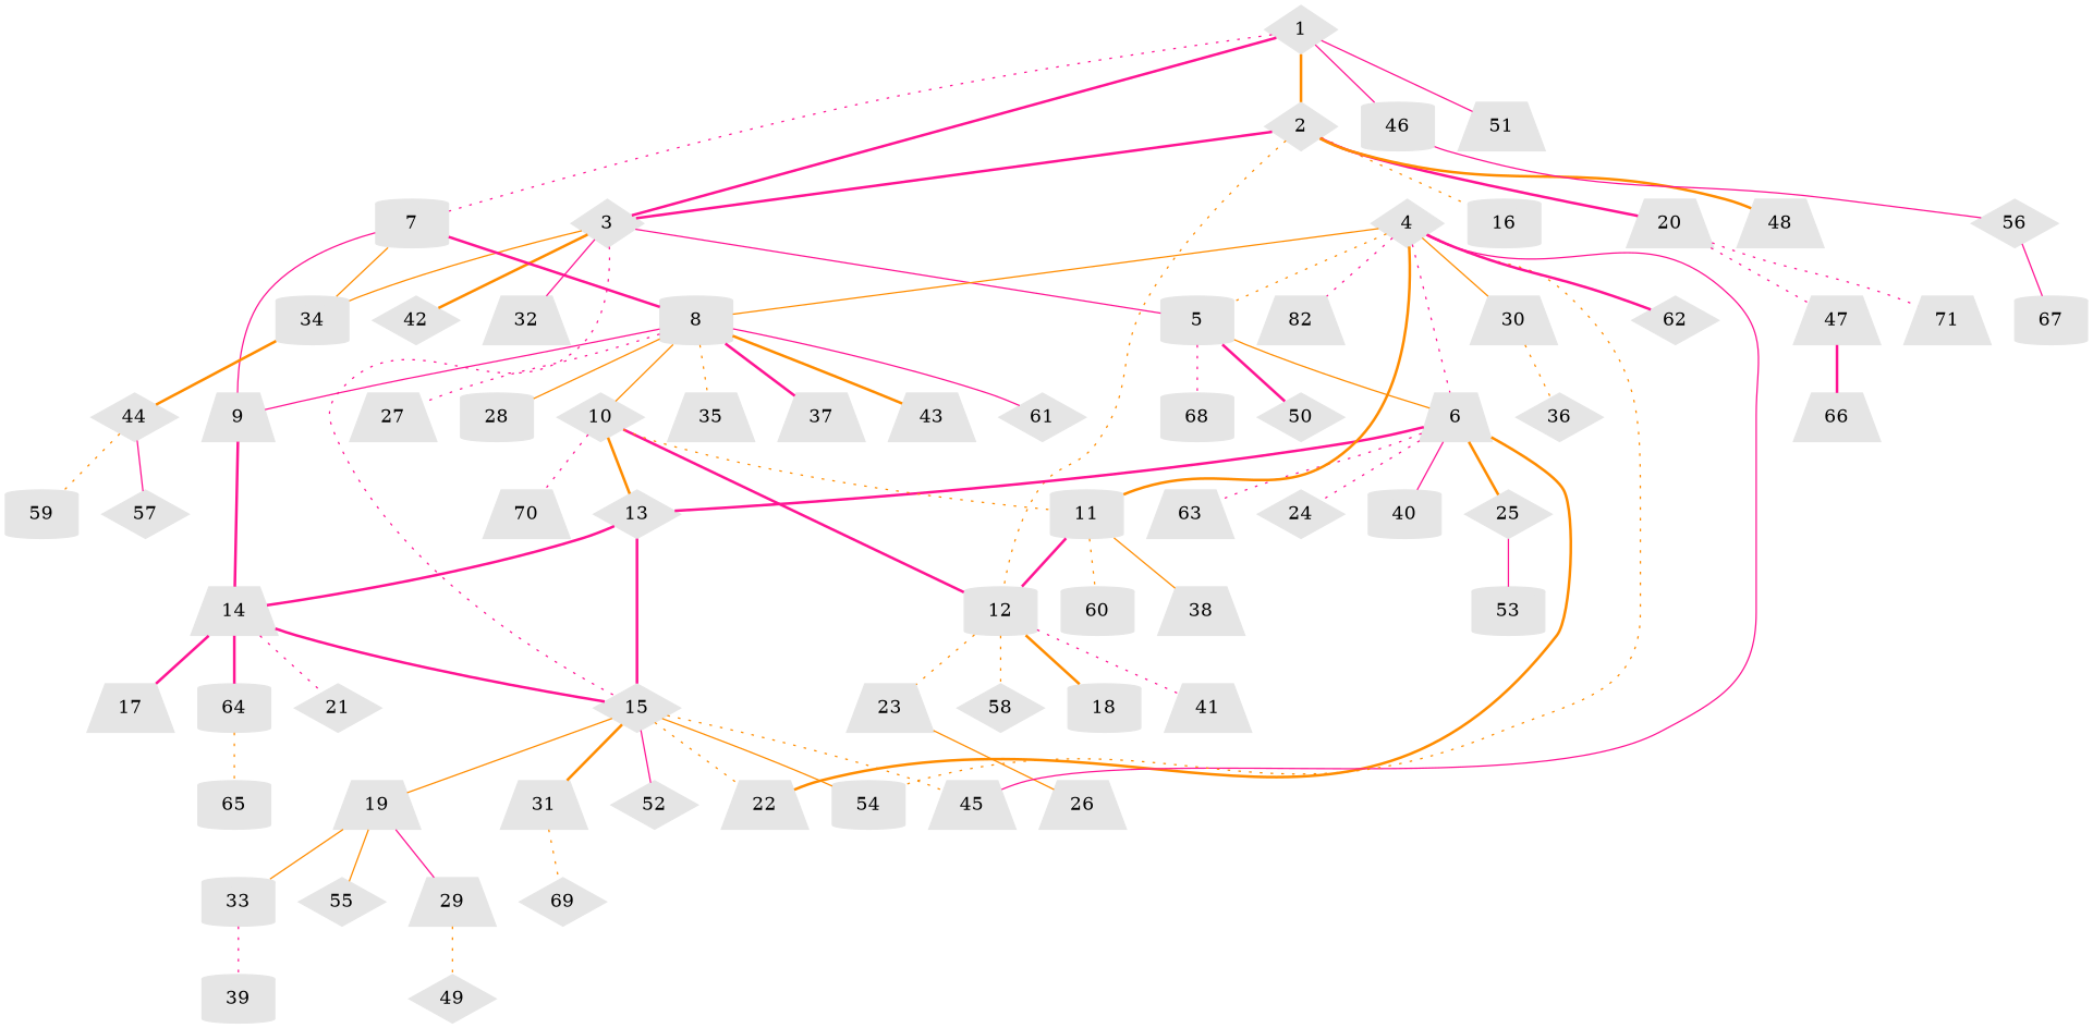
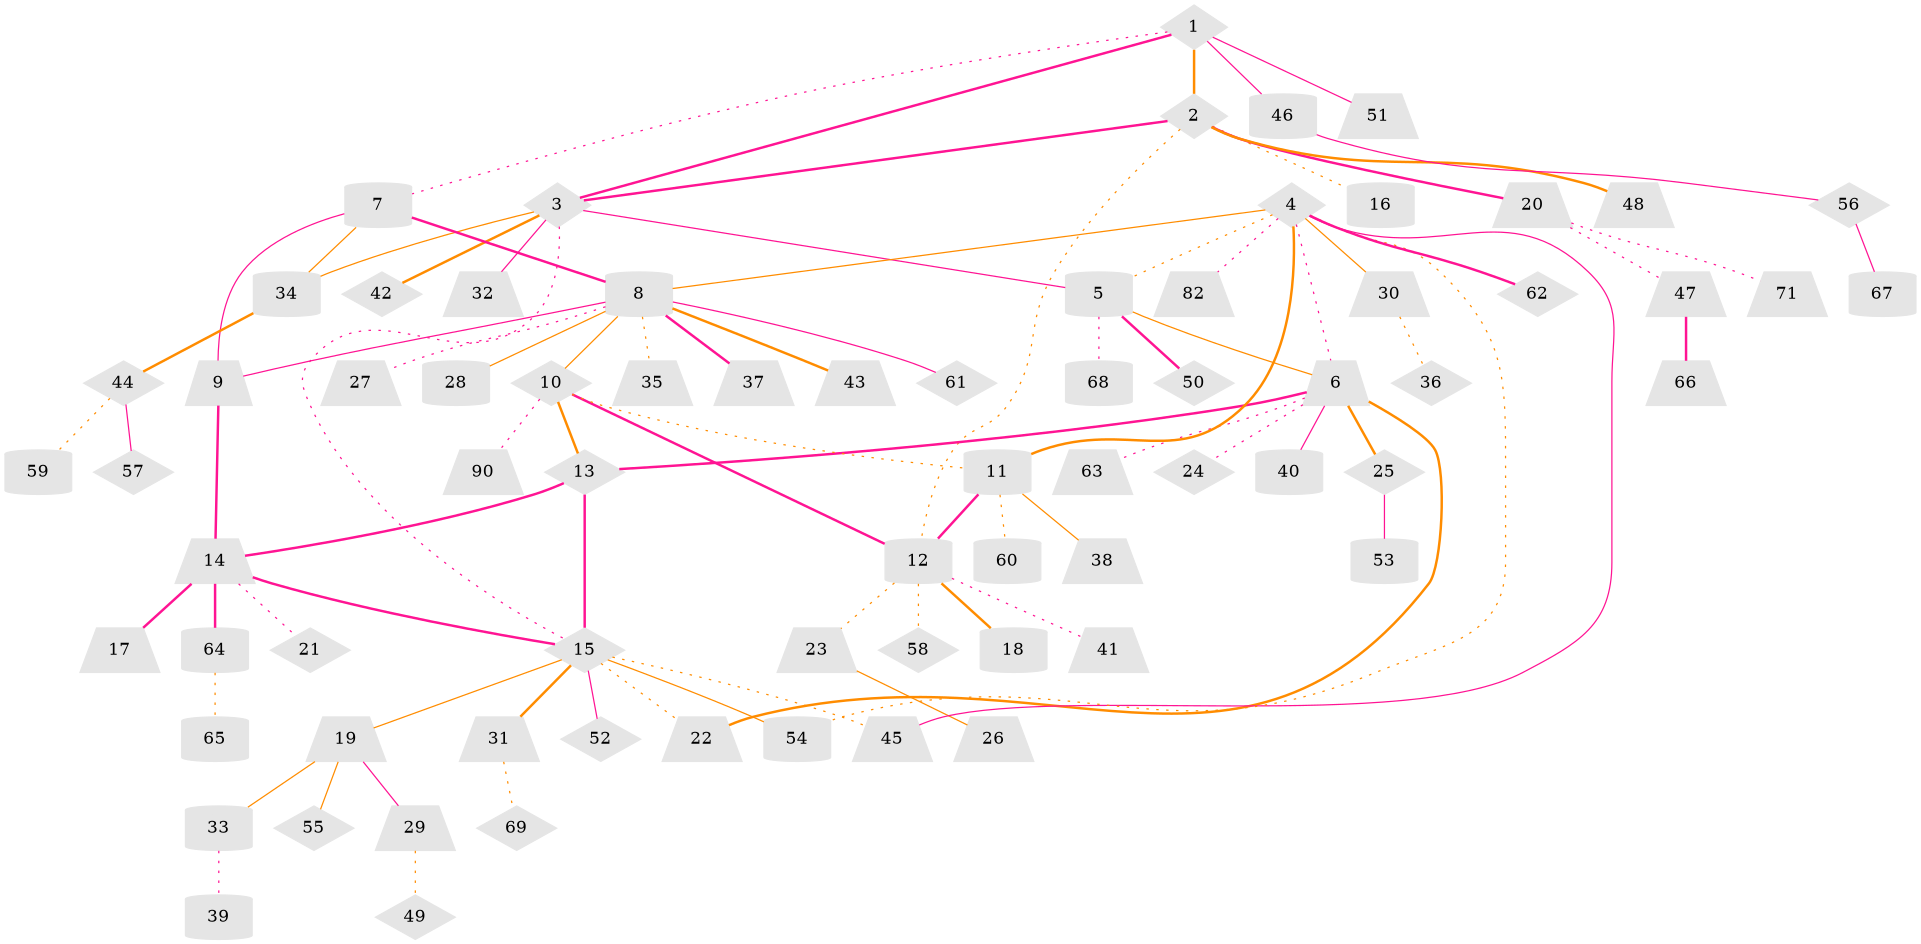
  graph {
    node [color=gray90 shape=trapezium style=filled]
    edge [color=deeppink style=dotted]
    1 [shape=diamond]
    2 [shape=diamond]
    3 [shape=diamond]
    7 [shape=cylinder]
    46 [shape=cylinder]
    51
    12 [shape=cylinder]
    16 [shape=cylinder]
    20
    48
    5 [shape=cylinder]
    15 [shape=diamond]
    32
    34 [shape=cylinder]
    42 [shape=diamond]
    8 [shape=cylinder]
    9
    56 [shape=diamond]
    18 [shape=cylinder]
    23
    41
    58 [shape=diamond]
    47
    71
    6
    50 [shape=diamond]
    68 [shape=cylinder]
    45
    54 [shape=cylinder]
    22
    19
    31
    52 [shape=diamond]
    44 [shape=diamond]
    4 [shape=diamond]
    11 [shape=cylinder]
    30
    62 [shape=diamond]
    n39 [label=82]
    13 [shape=diamond]
    24 [shape=diamond]
    25 [shape=diamond]
    40 [shape=cylinder]
    63
    10 [shape=diamond]
    27
    28 [shape=cylinder]
    35
    37
    43
    61 [shape=diamond]
    38
    60 [shape=cylinder]
    36 [shape=diamond]
    14
    53 [shape=cylinder]
-   70
+   70 [label=90]
    17
    21 [shape=diamond]
    64 [shape=cylinder]
    26
    65 [shape=cylinder]
    29
    33 [shape=cylinder]
    55 [shape=diamond]
    69 [shape=diamond]
    49 [shape=diamond]
    39 [shape=cylinder]
    66
    57 [shape=diamond]
    59 [shape=cylinder]
    67 [shape=cylinder]
    1 -- 2 [color=darkorange style=bold]
    1 -- 3 [style=bold]
    1 -- 7
    1 -- 46 [style=solid]
    1 -- 51 [style=solid]
    2 -- 3 [style=bold]
    2 -- 12 [color=darkorange]
    2 -- 16 [color=darkorange]
    2 -- 20 [style=bold]
    2 -- 48 [color=darkorange style=bold]
    3 -- 5 [style=solid]
    3 -- 15
    3 -- 32 [style=solid]
    3 -- 34 [color=darkorange style=solid]
    3 -- 42 [color=darkorange style=bold]
    7 -- 34 [color=darkorange style=solid]
    7 -- 8 [style=bold]
    7 -- 9 [style=solid]
    46 -- 56 [style=solid]
    12 -- 18 [color=darkorange style=bold]
    12 -- 23 [color=darkorange]
    12 -- 41
    12 -- 58 [color=darkorange]
    20 -- 47
    20 -- 71
    5 -- 6 [color=darkorange style=solid]
    5 -- 50 [style=bold]
    5 -- 68
    15 -- 45 [color=darkorange]
    15 -- 54 [color=darkorange style=solid]
    15 -- 22 [color=darkorange]
    15 -- 19 [color=darkorange style=solid]
    15 -- 31 [color=darkorange style=bold]
    15 -- 52 [style=solid]
    34 -- 44 [color=darkorange style=bold]
    8 -- 9 [style=solid]
    8 -- 10 [color=darkorange style=solid]
    8 -- 27
    8 -- 28 [color=darkorange style=solid]
    8 -- 35 [color=darkorange]
    8 -- 37 [style=bold]
    8 -- 43 [color=darkorange style=bold]
    8 -- 61 [style=solid]
    9 -- 14 [style=bold]
    56 -- 67 [style=solid]
    23 -- 26 [color=darkorange style=solid]
    47 -- 66 [style=bold]
    6 -- 22 [color=darkorange style=bold]
    6 -- 13 [style=bold]
    6 -- 24
    6 -- 25 [color=darkorange style=bold]
    6 -- 40 [style=solid]
    6 -- 63
    19 -- 29 [style=solid]
    19 -- 33 [color=darkorange style=solid]
    19 -- 55 [color=darkorange style=solid]
    31 -- 69 [color=darkorange]
    44 -- 57 [style=solid]
    44 -- 59 [color=darkorange]
    4 -- 5 [color=darkorange]
    4 -- 8 [color=darkorange style=solid]
    4 -- 6
    4 -- 45 [style=solid]
    4 -- 54 [color=darkorange]
    4 -- 11 [color=darkorange style=bold]
    4 -- 30 [color=darkorange style=solid]
    4 -- 62 [style=bold]
    4 -- n39
    11 -- 12 [style=bold]
    11 -- 38 [color=darkorange style=solid]
    11 -- 60 [color=darkorange]
    30 -- 36 [color=darkorange]
    13 -- 15 [style=bold]
    13 -- 14 [style=bold]
    25 -- 53 [style=solid]
    10 -- 12 [style=bold]
    10 -- 11 [color=darkorange]
    10 -- 13 [color=darkorange style=bold]
    10 -- 70
    14 -- 15 [style=bold]
    14 -- 17 [style=bold]
    14 -- 21
    14 -- 64 [style=bold]
    64 -- 65 [color=darkorange]
    29 -- 49 [color=darkorange]
    33 -- 39
  }
